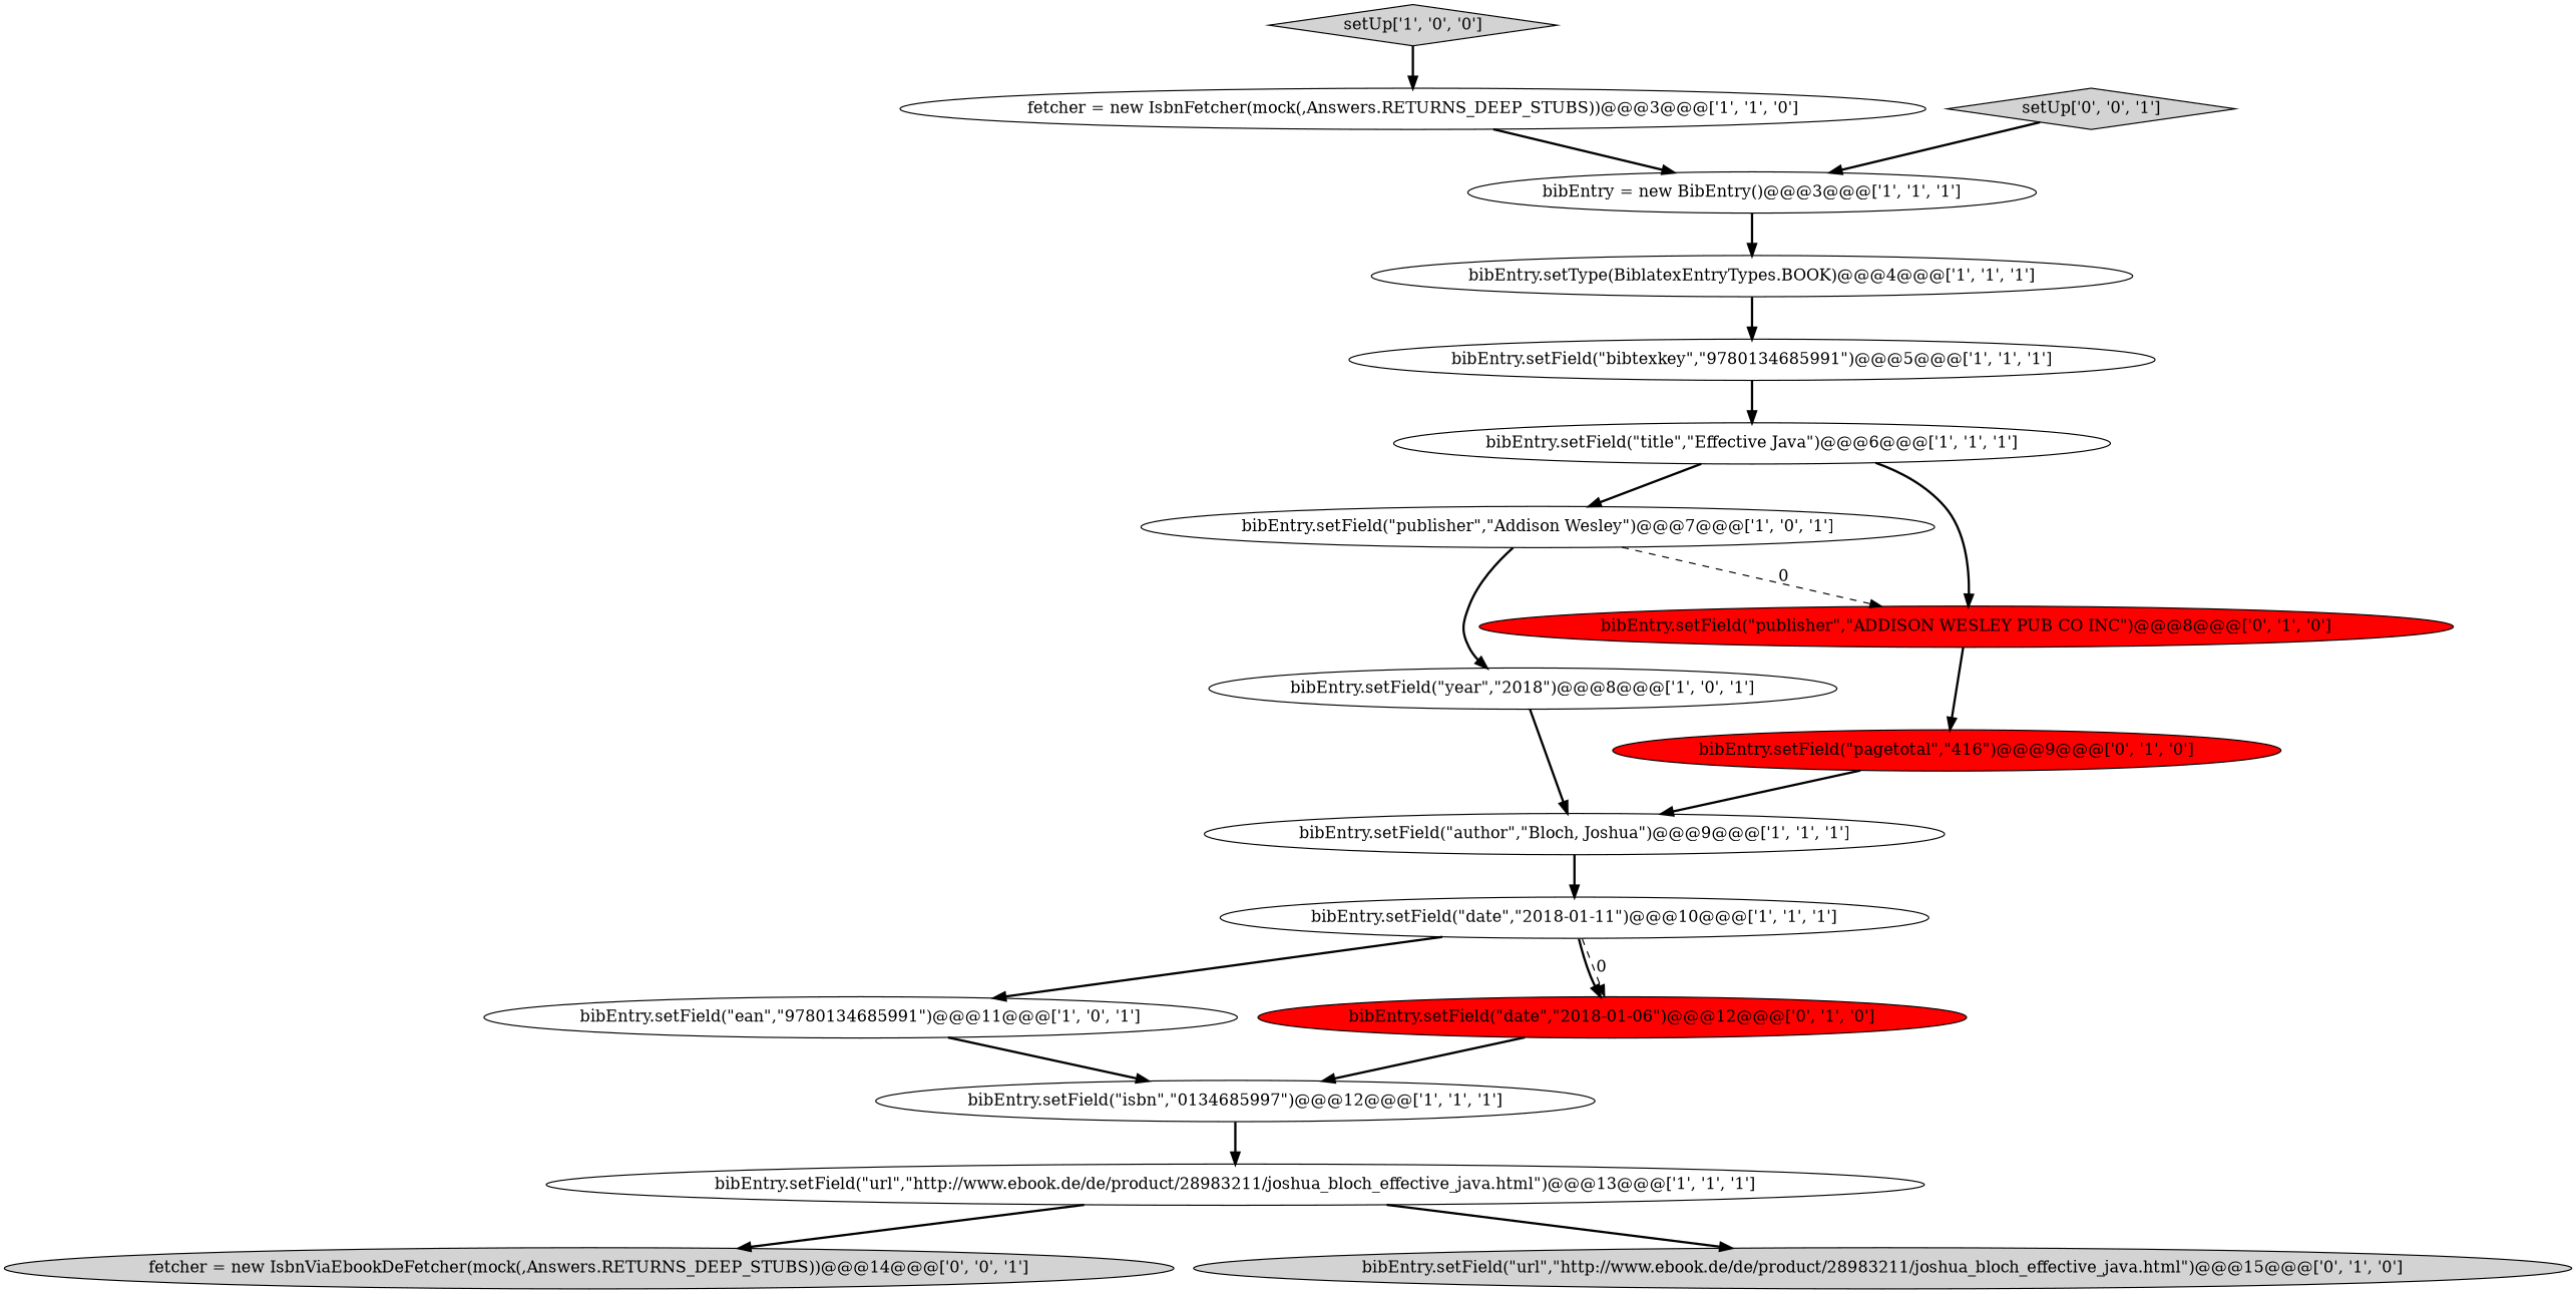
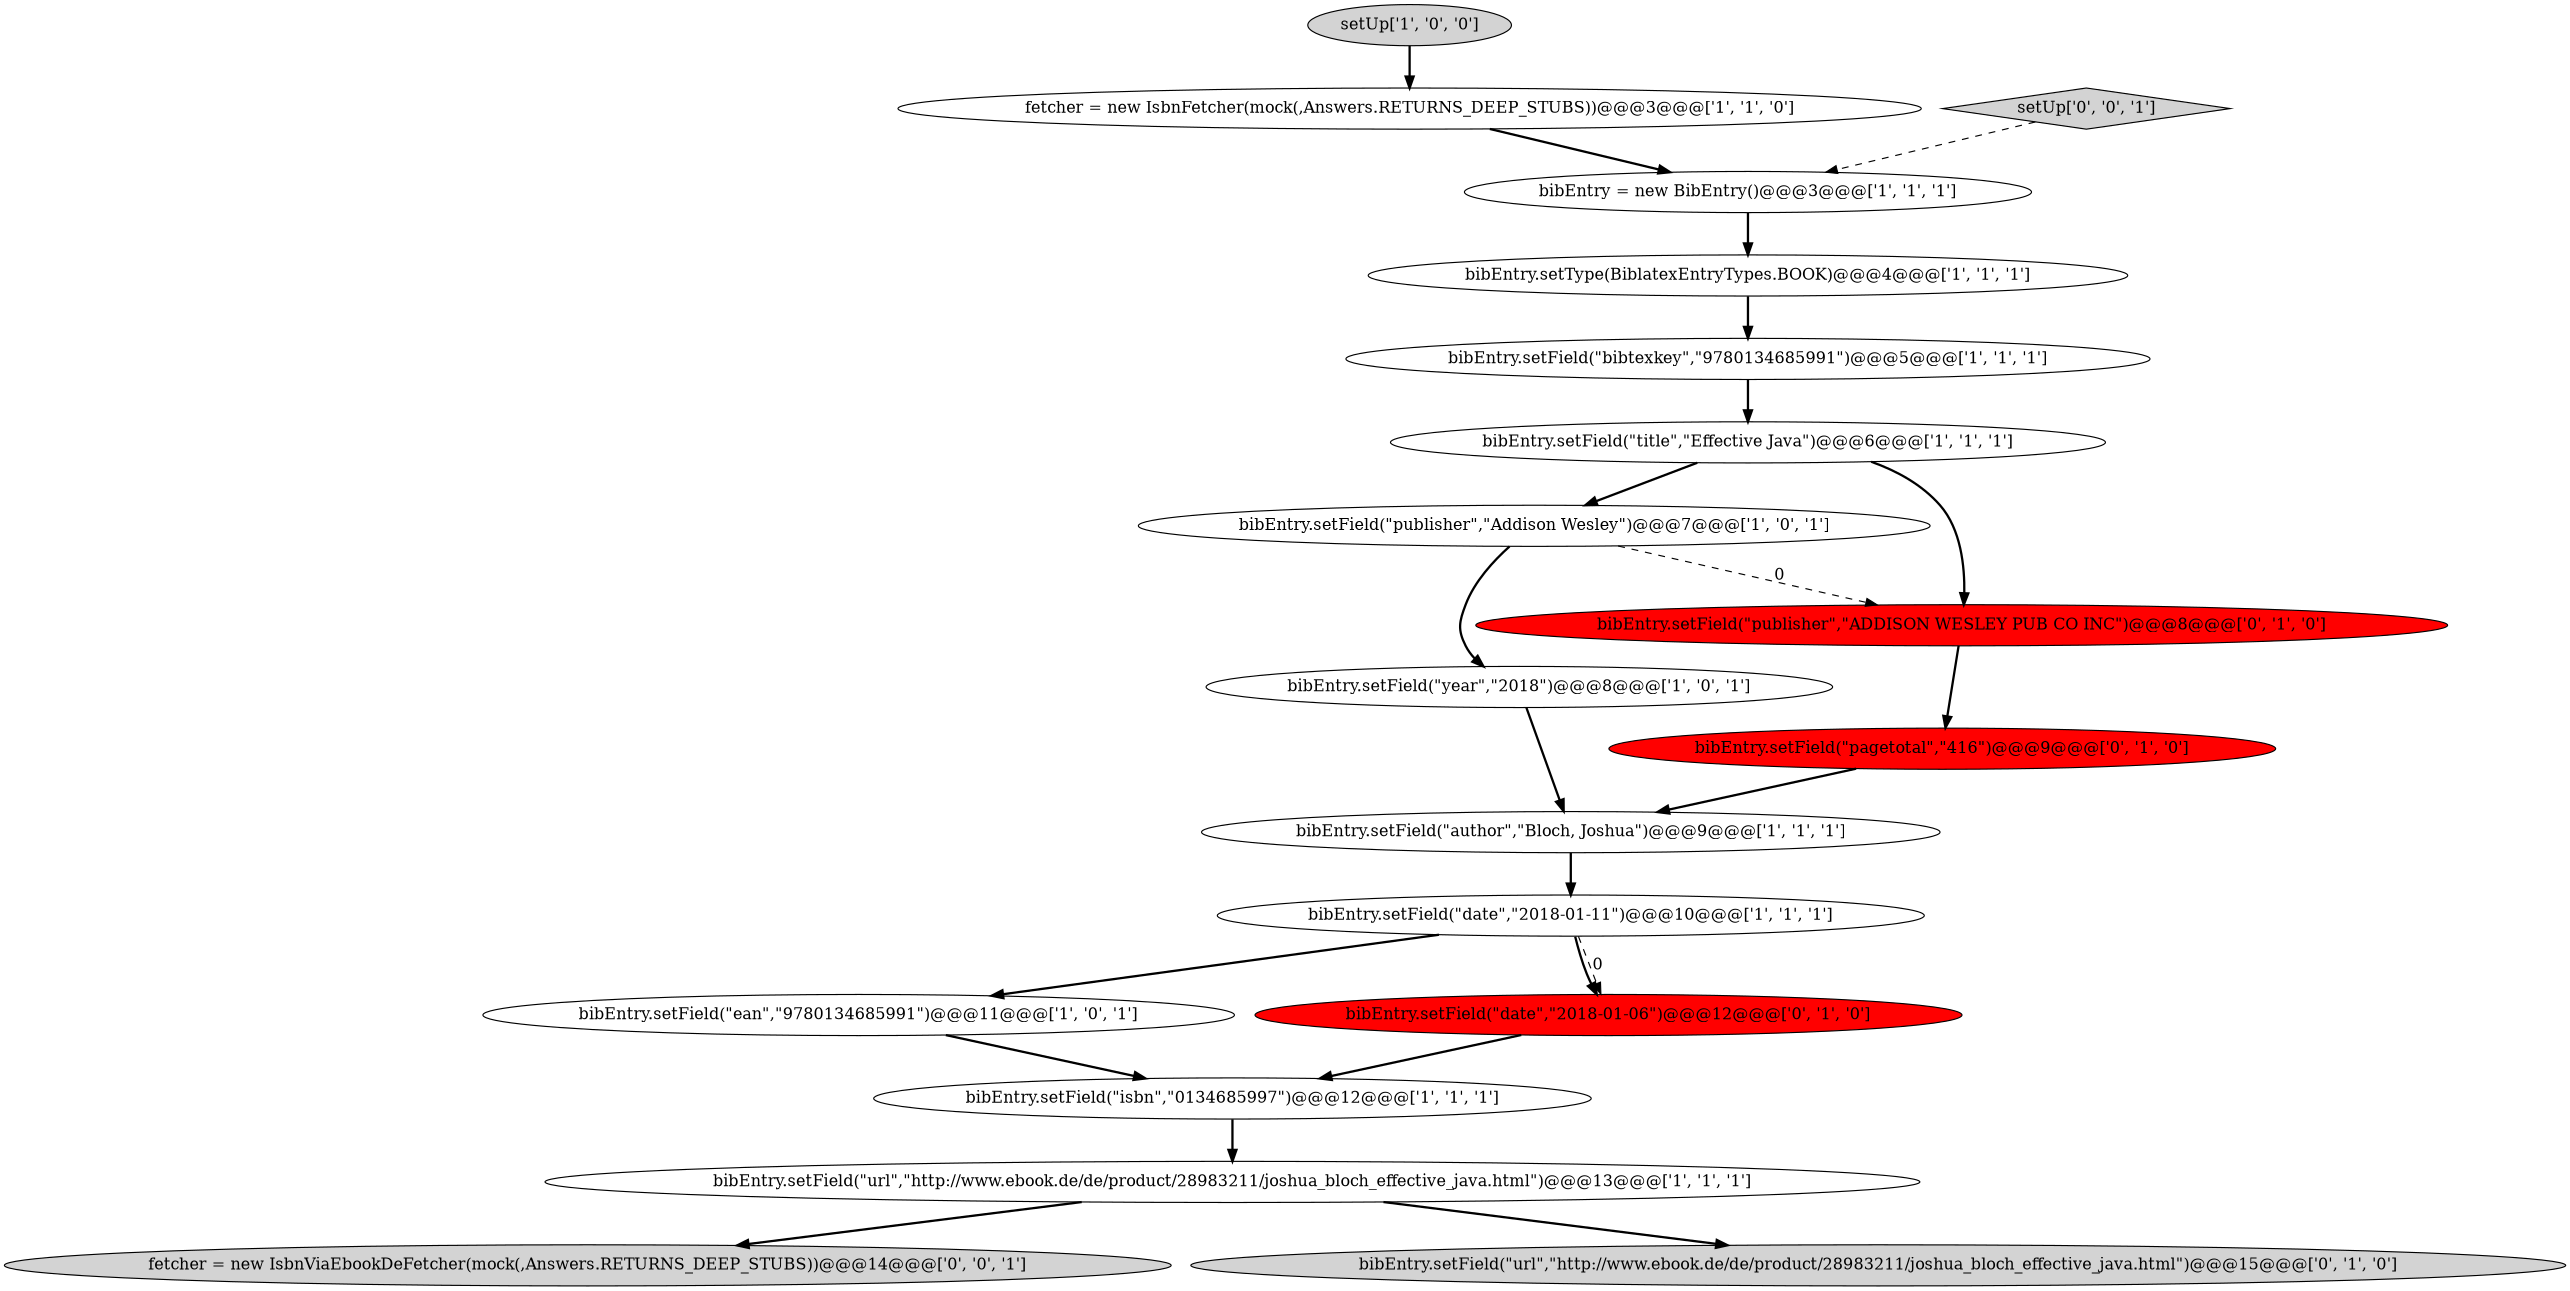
  digraph {
    node [fillcolor=white shape=ellipse style=filled]
    edge [style=bold]
    n1 [label="bibEntry.setField(\"title\",\"Effective Java\")@@@6@@@['1', '1', '1']"]
    n2 [label="bibEntry.setField(\"publisher\",\"Addison Wesley\")@@@7@@@['1', '0', '1']"]
    n3 [fillcolor=red label="bibEntry.setField(\"publisher\",\"ADDISON WESLEY PUB CO INC\")@@@8@@@['0', '1', '0']"]
    n4 [label="bibEntry.setField(\"year\",\"2018\")@@@8@@@['1', '0', '1']"]
    n5 [fillcolor=red label="bibEntry.setField(\"pagetotal\",\"416\")@@@9@@@['0', '1', '0']"]
    n6 [label="fetcher = new IsbnFetcher(mock(,Answers.RETURNS_DEEP_STUBS))@@@3@@@['1', '1', '0']"]
    n7 [label="bibEntry = new BibEntry()@@@3@@@['1', '1', '1']"]
    n8 [label="bibEntry.setField(\"isbn\",\"0134685997\")@@@12@@@['1', '1', '1']"]
    n9 [label="bibEntry.setField(\"url\",\"http://www.ebook.de/de/product/28983211/joshua_bloch_effective_java.html\")@@@13@@@['1', '1', '1']"]
    n10 [fillcolor=lightgray label="fetcher = new IsbnViaEbookDeFetcher(mock(,Answers.RETURNS_DEEP_STUBS))@@@14@@@['0', '0', '1']"]
    n11 [fillcolor=lightgray label="bibEntry.setField(\"url\",\"http://www.ebook.de/de/product/28983211/joshua_bloch_effective_java.html\")@@@15@@@['0', '1', '0']"]
    n12 [label="bibEntry.setField(\"date\",\"2018-01-11\")@@@10@@@['1', '1', '1']"]
    n13 [label="bibEntry.setField(\"ean\",\"9780134685991\")@@@11@@@['1', '0', '1']"]
    n14 [fillcolor=red label="bibEntry.setField(\"date\",\"2018-01-06\")@@@12@@@['0', '1', '0']"]
    n15 [label="bibEntry.setField(\"author\",\"Bloch, Joshua\")@@@9@@@['1', '1', '1']"]
    n16 [label="bibEntry.setField(\"bibtexkey\",\"9780134685991\")@@@5@@@['1', '1', '1']"]
    n17 [label="bibEntry.setType(BiblatexEntryTypes.BOOK)@@@4@@@['1', '1', '1']"]
    n18 [fillcolor=lightgray label="setUp['0', '0', '1']" shape=diamond]
-   n19 [fillcolor=lightgray label="setUp['1', '0', '0']" shape=diamond]
+   n19 [fillcolor=lightgray label="setUp['1', '0', '0']"]
    n1 -> n2
    n1 -> n3
    n2 -> n3 [label=0 style=dashed]
    n2 -> n4
    n3 -> n5
    n4 -> n15
    n5 -> n15
    n6 -> n7
    n7 -> n17
    n8 -> n9
    n9 -> n10
    n9 -> n11
    n12 -> n13
    n12 -> n14
    n12 -> n14 [label=0 style=dashed]
    n13 -> n8
    n14 -> n8
    n15 -> n12
    n16 -> n1
    n17 -> n16
-   n18 -> n7
+   n18 -> n7 [style=dashed]
    n19 -> n6
  }
